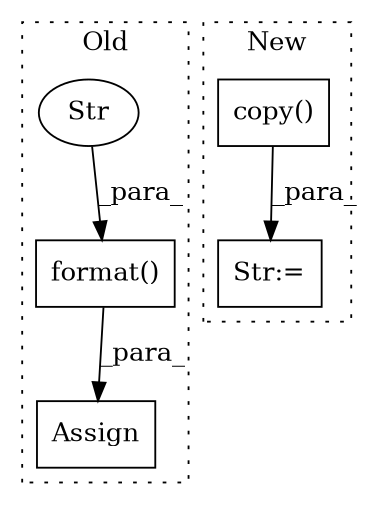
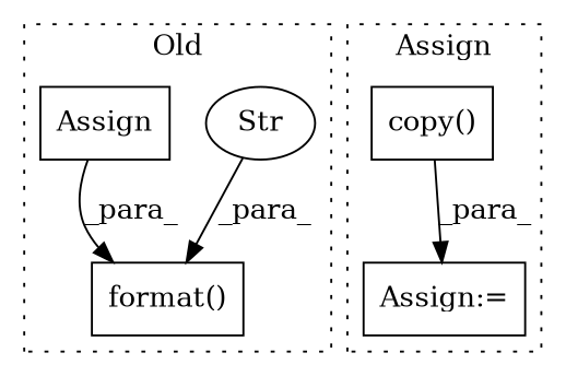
  digraph {
    node [a=75 shape=box]
    n1 [l="35,1" label="format()" s="858,901"]
    n2 [a=66 l=27 label=Str s=858 shape=ellipse]
    n3 [a=91 l=6 label=Assign s=832]
    n4 [l=26 label="copy()" s=696]
-   n5 [a=68 l=3 label="Str:=" s=693]
+   n5 [a=68 l=3 label="Assign:=" s=693]
    subgraph cluster_1 {
      label=Old
      style=dotted
      n1
      n2
      n3
    }
    subgraph cluster_2 {
-     label=New
+     label=Assign
      style=dotted
      n4
      n5
    }
-   n1 -> n3 [label=_para_]
+   n3 -> n1 [label=_para_]
    n2 -> n1 [label=_para_]
    n4 -> n5 [label=_para_]
  }
